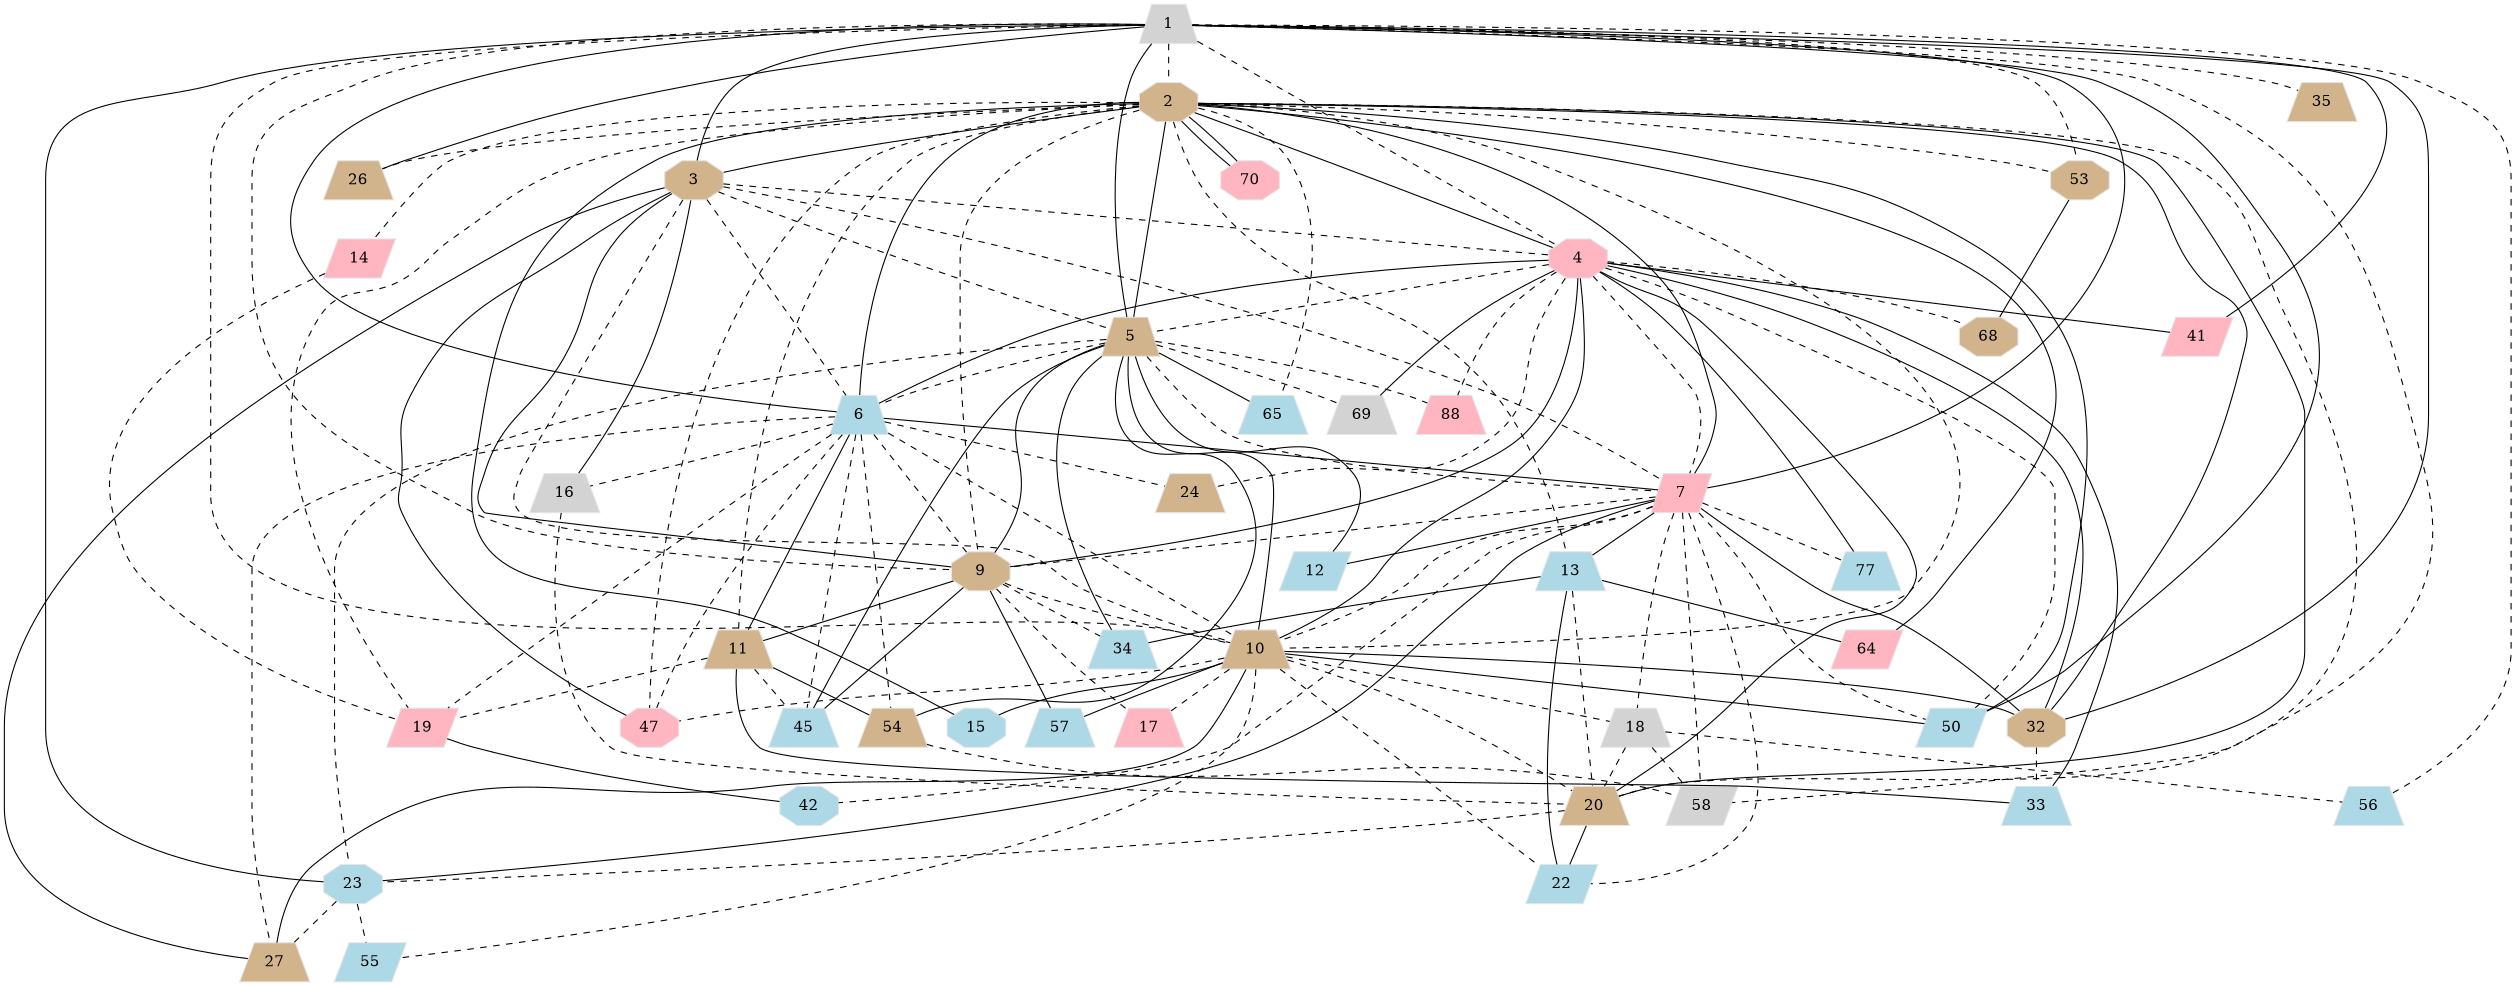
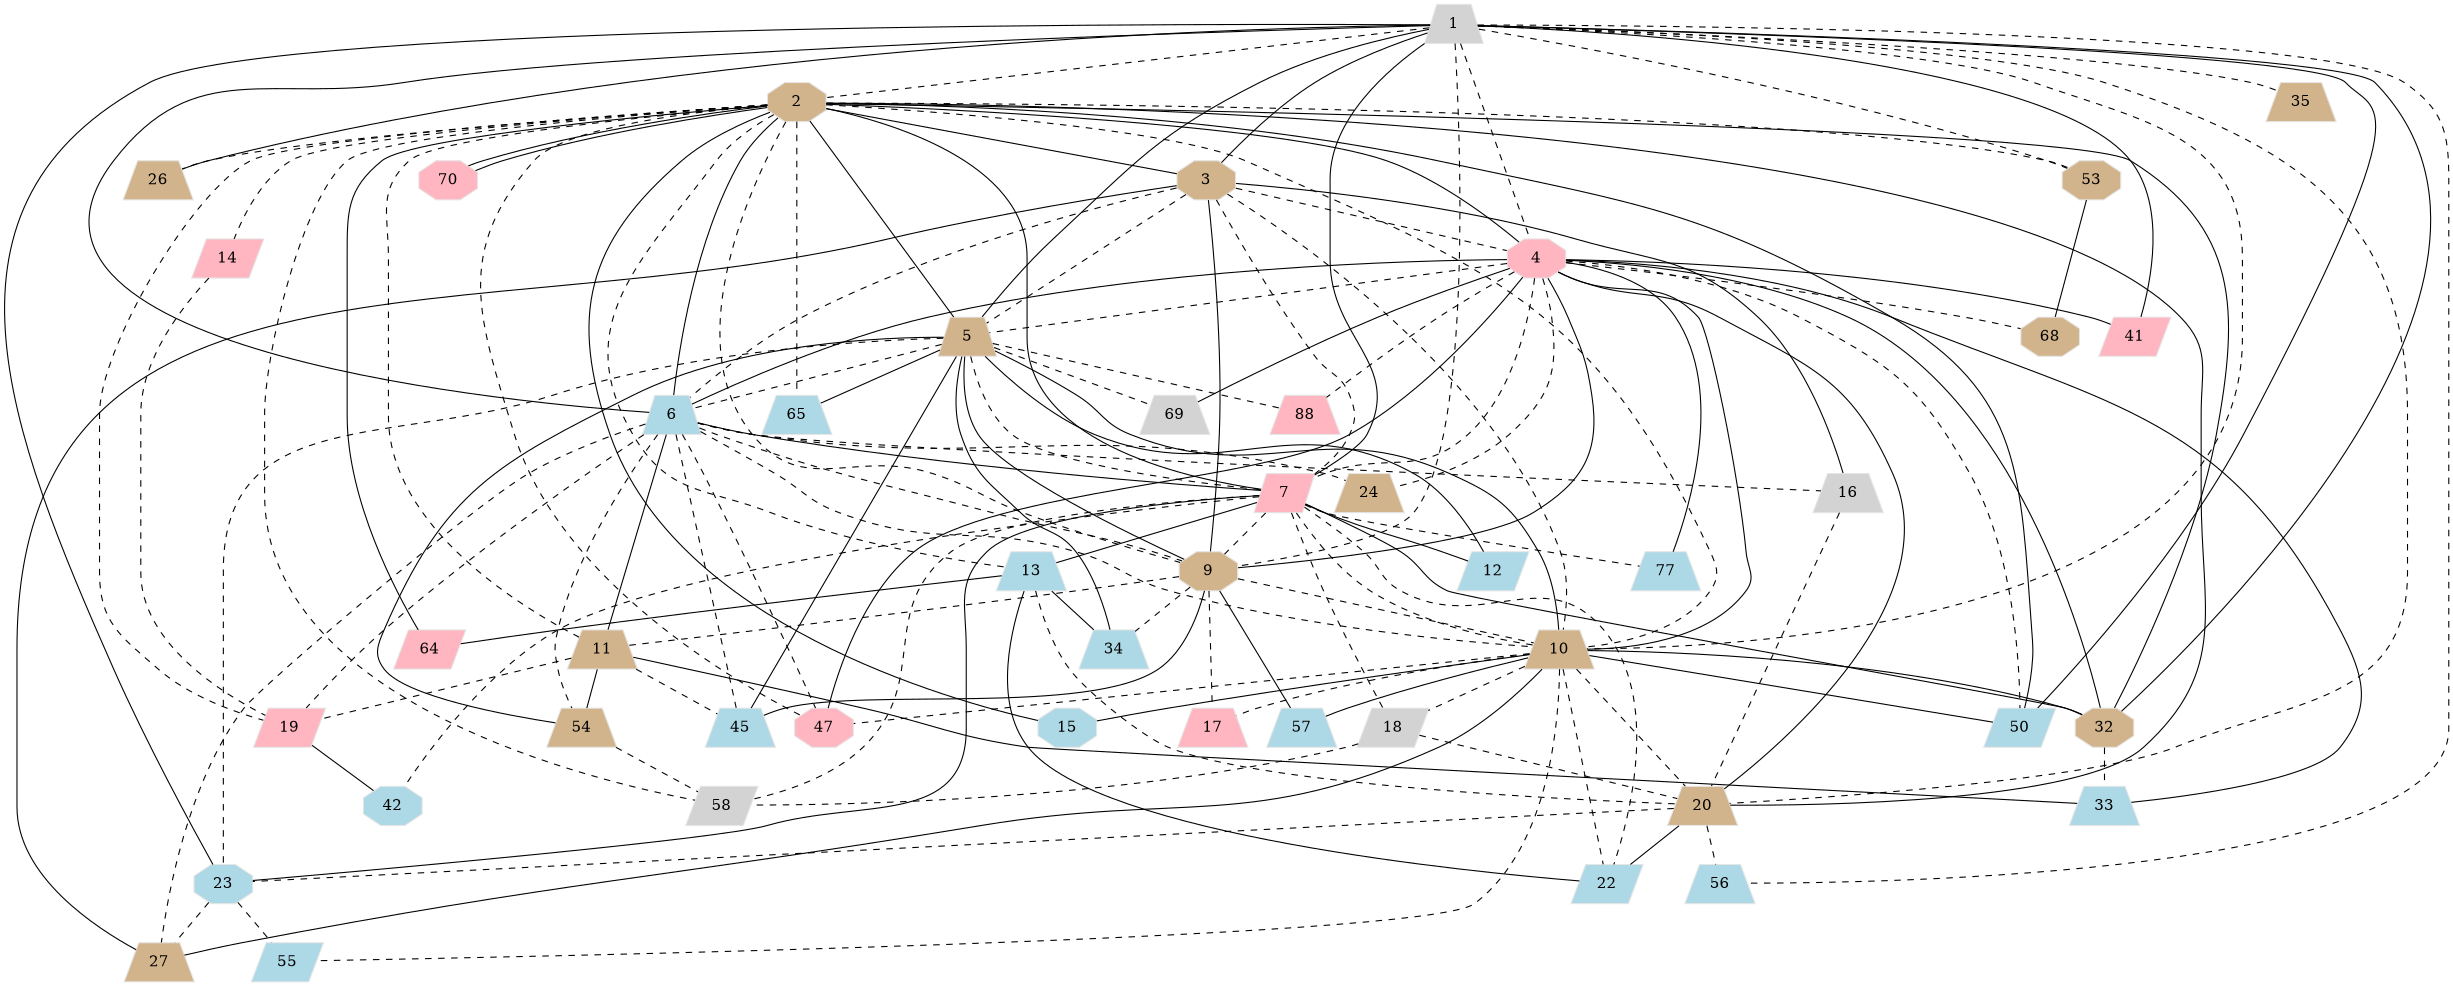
  graph {
    node [color=gray90 fillcolor=lightblue shape=trapezium style=filled]
    edge [style=dashed]
    1 [fillcolor=lightgrey super="+51"]
    2 [fillcolor=tan shape=octagon super="+8"]
    3 [fillcolor=tan shape=octagon super="+61"]
    4 [fillcolor=lightpink shape=octagon super="+28"]
    5 [fillcolor=tan super="+21"]
    6
    7 [fillcolor=lightpink shape=parallelogram]
    9 [fillcolor=tan shape=octagon super="+86+59+72+25"]
    10 [fillcolor=tan super="+74+29"]
    20 [fillcolor=tan super="+71+84+75+60"]
    23 [shape=octagon super="+38+67"]
    26 [fillcolor=tan]
    n13 [label=50 shape=parallelogram super="+48"]
    32 [fillcolor=tan shape=octagon super="+91+37+66"]
    35 [fillcolor=tan]
    41 [fillcolor=lightpink shape=parallelogram]
    53 [fillcolor=tan shape=octagon]
    56
    11 [fillcolor=tan]
    13 [super="+39"]
    14 [fillcolor=lightpink shape=parallelogram super="+73"]
    15 [shape=octagon]
    19 [fillcolor=lightpink shape=parallelogram super="+36"]
    47 [fillcolor=lightpink shape=octagon super="+49"]
    58 [fillcolor=lightgrey shape=parallelogram]
    n26 [label=65 super="+65"]
    64 [fillcolor=lightpink shape=parallelogram]
    70 [fillcolor=lightpink shape=octagon]
    16 [fillcolor=lightgrey super="+40"]
    27 [fillcolor=tan super="+52"]
    24 [fillcolor=tan]
    33 [super="+46"]
    68 [fillcolor=tan shape=octagon]
    69 [fillcolor=lightgrey]
    77
    88 [fillcolor=lightpink]
    12 [shape=parallelogram]
    34
    45 [super="+93"]
    54 [fillcolor=tan super="+63"]
-   18 [fillcolor=lightgrey super="+43"]
+   18 [fillcolor=lightgrey shape=parallelogram super="+43"]
    22 [shape=parallelogram super="+44"]
    42 [shape=octagon]
    17 [fillcolor=lightpink]
    57
    55 [shape=parallelogram]
    1 -- 2 [weight=2]
    1 -- 3 [style=solid]
    1 -- 4
    1 -- 5 [style=solid]
    1 -- 6 [style=solid]
    1 -- 7 [style=solid]
    1 -- 9 [weight=3]
    1 -- 10 [weight=2]
    1 -- 20
    1 -- 23 [style=solid weight=2]
    1 -- 26 [style=solid]
    1 -- n13 [style=solid]
    1 -- 32 [style=solid weight=2]
    1 -- 35
    1 -- 41 [style=solid]
    1 -- 53
    1 -- 56
    2 -- 3 [style=solid weight=2]
    2 -- 4 [style=solid weight=2]
    2 -- 5 [style=solid weight=2]
    2 -- 6 [style=solid weight=3]
    2 -- 7 [style=solid weight=2]
    2 -- 9 [weight=3]
    2 -- 10 [weight=2]
    2 -- 20 [style=solid]
    2 -- 26
    2 -- n13 [style=solid]
    2 -- 32 [style=solid]
    2 -- 53
    2 -- 11
    2 -- 13
    2 -- 14
    2 -- 15 [style=solid]
    2 -- 19
    2 -- 47
    2 -- 58
    2 -- n26 [weight=2]
    2 -- 64 [style=solid]
    2 -- 70 [style=solid]
    2 -- 70 [style=solid]
    3 -- 4
    3 -- 5
    3 -- 6
    3 -- 7 [weight=2]
    3 -- 9 [style=solid]
    3 -- 10
    3 -- 16 [style=solid]
    3 -- 27 [style=solid]
    4 -- 5 [weight=2]
    4 -- 6 [style=solid]
    4 -- 7
    4 -- 9 [style=solid]
    4 -- 10 [style=solid]
    4 -- 20 [style=solid]
    4 -- n13
    4 -- 32 [style=solid]
    4 -- 41 [style=solid]
-   3 -- 47 [style=solid]
+   4 -- 47 [style=solid]
    4 -- 24
    4 -- 33 [style=solid]
    4 -- 68
    4 -- 69 [style=solid]
    4 -- 77 [style=solid]
    4 -- 88
    5 -- 6
    5 -- 7 [weight=2]
    5 -- 9 [style=solid]
    5 -- 10 [style=solid weight=2]
    5 -- 23
    5 -- n26 [style=solid]
    5 -- 69
    5 -- 88
    5 -- 12 [style=solid]
    5 -- 34 [style=solid]
    5 -- 45 [style=solid]
    5 -- 54 [style=solid]
    6 -- 7 [style=solid]
    6 -- 9
    6 -- 10
    6 -- 11 [style=solid]
    6 -- 19
    6 -- 47
    6 -- 16
    6 -- 27
    6 -- 24
    6 -- 45
    6 -- 54
    7 -- 9
    7 -- 10
    7 -- 23 [style=solid]
-   7 -- n13
    7 -- 32 [style=solid]
    7 -- 13 [style=solid]
    7 -- 58
    7 -- 77
    7 -- 12 [style=solid]
    7 -- 18
    7 -- 22
    7 -- 42
    9 -- 10
-   9 -- 11 [style=solid]
+   9 -- 11
    9 -- 34
    9 -- 45 [style=solid weight=2]
    9 -- 17
    9 -- 57 [style=solid]
    10 -- 20
    10 -- n13 [style=solid]
    10 -- 32 [style=solid weight=4]
    10 -- 15 [style=solid]
    10 -- 47
    10 -- 27 [style=solid]
    10 -- 18
    10 -- 22
    10 -- 17
    10 -- 57 [style=solid]
    10 -- 55
    20 -- 23
    20 -- 22 [style=solid]
    23 -- 27
    23 -- 55
    32 -- 33
    53 -- 68 [style=solid]
    11 -- 19
    11 -- 33 [style=solid]
    11 -- 45
    11 -- 54 [style=solid]
    13 -- 20
    13 -- 64 [style=solid]
    13 -- 34 [style=solid]
    13 -- 22 [style=solid]
    14 -- 19
    19 -- 42 [style=solid]
    16 -- 20
    54 -- 58
    18 -- 20
-   18 -- 56
+   20 -- 56
    18 -- 58
  }
